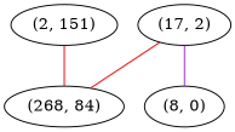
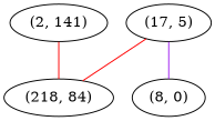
  graph {
    edge [color=red weight=1]
-   "(2, 151)"
-   "(218, 84)" [label="(268, 84)"]
-   "(17, 2)"
+   "(2, 151)" [label="(2, 141)"]
+   "(218, 84)"
+   "(17, 2)" [label="(17, 5)"]
    n4 [label="(8, 0)"]
    "(2, 151)" -- "(218, 84)"
    "(17, 2)" -- "(218, 84)"
    "(17, 2)" -- n4 [color=purple weight=4]
  }
